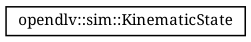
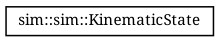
  digraph {
    rankdir=LR
    fontname="Noto Serif"
-   n1 [color=black fillcolor=white fontname="Noto Serif" fontsize=10 height=0.2 label="opendlv::sim::KinematicState" shape=record style=filled width=0.4]
+   n1 [color=black fillcolor=white fontname="Noto Serif" fontsize=10 height=0.2 label="sim::sim::KinematicState" shape=record style=filled width=0.4]
  }
